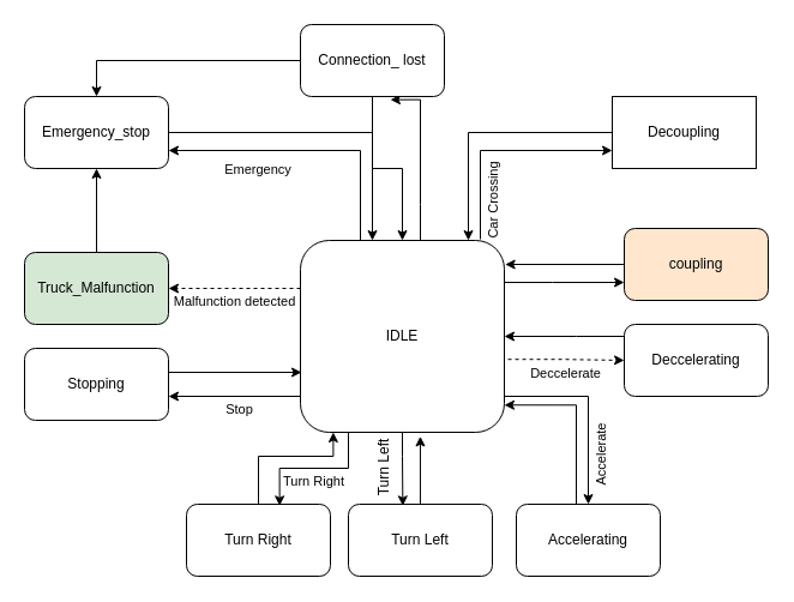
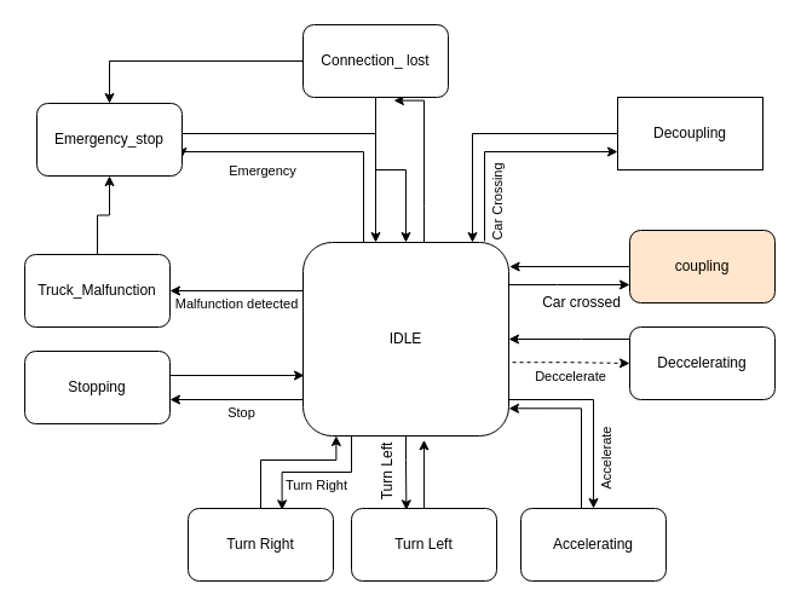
  <mxCell id="0" />
  <mxCell id="1" parent="0" />
  <mxCell id="2" style="edgeStyle=orthogonalEdgeStyle;rounded=0;orthogonalLoop=1;jettySize=auto;html=1;entryX=1;entryY=0.75;entryDx=0;entryDy=0;" edge="1" parent="1" source="18" target="22"><mxGeometry relative="1" as="geometry"><Array as="points"><mxPoint x="300" y="125" /></Array></mxGeometry></mxCell>
  <mxCell id="3" value="Emergency&amp;nbsp;" style="edgeLabel;html=1;align=center;verticalAlign=middle;resizable=0;points=[];" vertex="1" connectable="0" parent="2"><mxGeometry x="0.041" relative="1" as="geometry"><mxPoint x="-38" y="15" as="offset" /></mxGeometry></mxCell>
  <mxCell id="4" style="edgeStyle=orthogonalEdgeStyle;rounded=0;orthogonalLoop=1;jettySize=auto;html=1;entryX=0;entryY=0.75;entryDx=0;entryDy=0;" edge="1" parent="1" target="24"><mxGeometry relative="1" as="geometry"><mxPoint x="400" y="199" as="sourcePoint" /><Array as="points"><mxPoint x="400" y="199" /><mxPoint x="400" y="115" /></Array></mxGeometry></mxCell>
  <mxCell id="5" value="Car Crossing" style="edgeLabel;html=1;align=center;verticalAlign=middle;resizable=0;points=[];rotation=270;" vertex="1" connectable="0" parent="4"><mxGeometry x="-0.429" y="-1" relative="1" as="geometry"><mxPoint x="9" y="22" as="offset" /></mxGeometry></mxCell>
- <mxCell id="6" style="edgeStyle=orthogonalEdgeStyle;rounded=0;orthogonalLoop=1;jettySize=auto;html=1;entryX=1;entryY=0.5;entryDx=0;entryDy=0;dashed=1;" edge="1" parent="1" source="18" target="20"><mxGeometry relative="1" as="geometry"><Array as="points"><mxPoint x="140" y="240" /></Array></mxGeometry></mxCell>
+ <mxCell id="6" style="edgeStyle=orthogonalEdgeStyle;rounded=0;orthogonalLoop=1;jettySize=auto;html=1;entryX=1;entryY=0.5;entryDx=0;entryDy=0;" edge="1" parent="1" source="18" target="20"><mxGeometry relative="1" as="geometry"><Array as="points"><mxPoint x="140" y="240" /></Array></mxGeometry></mxCell>
  <mxCell id="7" value="Malfunction detected" style="edgeLabel;html=1;align=center;verticalAlign=middle;resizable=0;points=[];" vertex="1" connectable="0" parent="6"><mxGeometry x="-0.178" y="1" relative="1" as="geometry"><mxPoint x="-11" y="9" as="offset" /></mxGeometry></mxCell>
  <mxCell id="8" style="edgeStyle=orthogonalEdgeStyle;rounded=0;orthogonalLoop=1;jettySize=auto;html=1;" edge="1" parent="1" source="18"><mxGeometry relative="1" as="geometry"><mxPoint x="270" y="270" as="sourcePoint" /><mxPoint x="140" y="330" as="targetPoint" /><Array as="points"><mxPoint x="140" y="330" /></Array></mxGeometry></mxCell>
  <mxCell id="9" style="edgeStyle=orthogonalEdgeStyle;rounded=0;orthogonalLoop=1;jettySize=auto;html=1;entryX=0;entryY=0.75;entryDx=0;entryDy=0;" edge="1" parent="1" source="18" target="29"><mxGeometry relative="1" as="geometry"><mxPoint x="520" y="260" as="targetPoint" /><Array as="points"><mxPoint x="460" y="235" /><mxPoint x="460" y="235" /></Array></mxGeometry></mxCell>
  <mxCell id="10" style="edgeStyle=orthogonalEdgeStyle;rounded=0;orthogonalLoop=1;jettySize=auto;html=1;entryX=0.5;entryY=0;entryDx=0;entryDy=0;" edge="1" parent="1" source="18" target="32"><mxGeometry relative="1" as="geometry"><Array as="points"><mxPoint x="490" y="330" /></Array></mxGeometry></mxCell>
  <mxCell id="11" value="Accelerate" style="edgeLabel;html=1;align=center;verticalAlign=middle;resizable=0;points=[];rotation=270;" vertex="1" connectable="0" parent="10"><mxGeometry x="0.217" y="-2" relative="1" as="geometry"><mxPoint x="12" y="23" as="offset" /></mxGeometry></mxCell>
  <mxCell id="12" style="edgeStyle=orthogonalEdgeStyle;rounded=0;orthogonalLoop=1;jettySize=auto;html=1;entryX=0;entryY=0.5;entryDx=0;entryDy=0;exitX=1.018;exitY=0.62;exitDx=0;exitDy=0;exitPerimeter=0;dashed=1;" edge="1" parent="1" source="18" target="34"><mxGeometry relative="1" as="geometry" /></mxCell>
  <mxCell id="13" value="Deccelerate" style="edgeLabel;html=1;align=center;verticalAlign=middle;resizable=0;points=[];rotation=0;" vertex="1" connectable="0" parent="12"><mxGeometry x="0.237" y="-1" relative="1" as="geometry"><mxPoint x="-12" y="9" as="offset" /></mxGeometry></mxCell>
  <mxCell id="14" style="edgeStyle=orthogonalEdgeStyle;rounded=0;orthogonalLoop=1;jettySize=auto;html=1;entryX=0.625;entryY=1.044;entryDx=0;entryDy=0;entryPerimeter=0;" edge="1" parent="1" source="18" target="37"><mxGeometry relative="1" as="geometry"><Array as="points"><mxPoint x="350" y="170" /><mxPoint x="350" y="170" /></Array></mxGeometry></mxCell>
  <mxCell id="15" style="edgeStyle=orthogonalEdgeStyle;rounded=0;orthogonalLoop=1;jettySize=auto;html=1;entryX=0.647;entryY=0.022;entryDx=0;entryDy=0;entryPerimeter=0;" edge="1" parent="1" source="18" target="41"><mxGeometry relative="1" as="geometry"><Array as="points"><mxPoint x="290" y="390" /><mxPoint x="233" y="390" /></Array></mxGeometry></mxCell>
  <mxCell id="16" value="Turn Right" style="edgeLabel;html=1;align=center;verticalAlign=middle;resizable=0;points=[];" vertex="1" connectable="0" parent="15"><mxGeometry x="-0.332" y="4" relative="1" as="geometry"><mxPoint x="-20" y="6" as="offset" /></mxGeometry></mxCell>
  <mxCell id="17" style="edgeStyle=orthogonalEdgeStyle;rounded=0;orthogonalLoop=1;jettySize=auto;html=1;entryX=0.378;entryY=0.022;entryDx=0;entryDy=0;entryPerimeter=0;" edge="1" parent="1" source="18" target="39"><mxGeometry relative="1" as="geometry"><Array as="points"><mxPoint x="335" y="380" /><mxPoint x="335" y="380" /></Array></mxGeometry></mxCell>
  <mxCell id="18" value="IDLE" style="rounded=1;whiteSpace=wrap;html=1;" vertex="1" parent="1"><mxGeometry x="250" y="200" width="170" height="160" as="geometry" /></mxCell>
  <mxCell id="19" style="edgeStyle=orthogonalEdgeStyle;rounded=0;orthogonalLoop=1;jettySize=auto;html=1;entryX=0.5;entryY=1;entryDx=0;entryDy=0;" edge="1" parent="1" source="20" target="22"><mxGeometry relative="1" as="geometry" /></mxCell>
- <mxCell id="20" value="Truck_Malfunction" style="rounded=1;whiteSpace=wrap;html=1;fillColor=#d5e8d4;" vertex="1" parent="1"><mxGeometry x="20" y="210" width="120" height="60" as="geometry" /></mxCell>
+ <mxCell id="20" value="Truck_Malfunction" style="rounded=1;whiteSpace=wrap;html=1;" vertex="1" parent="1"><mxGeometry x="20" y="210" width="120" height="60" as="geometry" /></mxCell>
  <mxCell id="21" style="edgeStyle=orthogonalEdgeStyle;rounded=0;orthogonalLoop=1;jettySize=auto;html=1;" edge="1" parent="1" source="22"><mxGeometry relative="1" as="geometry"><mxPoint x="310" y="200" as="targetPoint" /><Array as="points"><mxPoint x="310" y="110" /></Array></mxGeometry></mxCell>
- <mxCell id="22" value="Emergency_stop" style="rounded=1;whiteSpace=wrap;html=1;" vertex="1" parent="1"><mxGeometry x="20" y="80" width="120" height="60" as="geometry" /></mxCell>
+ <mxCell id="22" value="Emergency_stop" style="rounded=1;whiteSpace=wrap;html=1;" vertex="1" parent="1"><mxGeometry x="30" y="85" width="120" height="60" as="geometry" /></mxCell>
  <mxCell id="23" style="edgeStyle=orthogonalEdgeStyle;rounded=0;orthogonalLoop=1;jettySize=auto;html=1;" edge="1" parent="1" source="24"><mxGeometry relative="1" as="geometry"><mxPoint x="390" y="200" as="targetPoint" /><Array as="points"><mxPoint x="390" y="110" /><mxPoint x="390" y="200" /></Array></mxGeometry></mxCell>
  <mxCell id="24" value="Decoupling" style="whiteSpace=wrap;html=1;rounded=0;" vertex="1" parent="1"><mxGeometry x="510" y="80" width="120" height="60" as="geometry" /></mxCell>
  <mxCell id="25" style="edgeStyle=orthogonalEdgeStyle;rounded=0;orthogonalLoop=1;jettySize=auto;html=1;" edge="1" parent="1" source="27"><mxGeometry relative="1" as="geometry"><mxPoint x="251" y="310" as="targetPoint" /><Array as="points"><mxPoint x="251" y="310" /></Array></mxGeometry></mxCell>
  <mxCell id="26" value="Stop" style="edgeLabel;html=1;align=center;verticalAlign=middle;resizable=0;points=[];" vertex="1" connectable="0" parent="25"><mxGeometry x="-0.424" y="-1" relative="1" as="geometry"><mxPoint x="26" y="29" as="offset" /></mxGeometry></mxCell>
  <mxCell id="27" value="Stopping" style="rounded=1;whiteSpace=wrap;html=1;" vertex="1" parent="1"><mxGeometry x="20" y="290" width="120" height="60" as="geometry" /></mxCell>
  <mxCell id="28" style="edgeStyle=orthogonalEdgeStyle;rounded=0;orthogonalLoop=1;jettySize=auto;html=1;entryX=1.004;entryY=0.125;entryDx=0;entryDy=0;entryPerimeter=0;" edge="1" parent="1" source="29" target="18"><mxGeometry relative="1" as="geometry"><mxPoint x="500" y="200" as="targetPoint" /><Array as="points" /></mxGeometry></mxCell>
  <mxCell id="29" value="coupling" style="rounded=1;whiteSpace=wrap;html=1;fillColor=#ffe6cc;" vertex="1" parent="1"><mxGeometry x="520" y="190" width="120" height="60" as="geometry" /></mxCell>
+ <mxCell id="30" value="Car crossed" style="text;html=1;align=center;verticalAlign=middle;resizable=0;points=[];autosize=1;strokeColor=none;fillColor=none;" vertex="1" parent="1"><mxGeometry x="440" y="240" width="80" height="20" as="geometry" /></mxCell>
  <mxCell id="31" style="edgeStyle=orthogonalEdgeStyle;rounded=0;orthogonalLoop=1;jettySize=auto;html=1;entryX=1;entryY=0.858;entryDx=0;entryDy=0;entryPerimeter=0;" edge="1" parent="1" source="32" target="18"><mxGeometry relative="1" as="geometry"><Array as="points"><mxPoint x="480" y="337" /></Array></mxGeometry></mxCell>
  <mxCell id="32" value="Accelerating" style="rounded=1;whiteSpace=wrap;html=1;" vertex="1" parent="1"><mxGeometry x="430" y="420" width="120" height="60" as="geometry" /></mxCell>
  <mxCell id="33" style="edgeStyle=orthogonalEdgeStyle;rounded=0;orthogonalLoop=1;jettySize=auto;html=1;" edge="1" parent="1" source="34"><mxGeometry relative="1" as="geometry"><mxPoint x="420" y="280" as="targetPoint" /><Array as="points"><mxPoint x="480" y="280" /><mxPoint x="480" y="280" /></Array></mxGeometry></mxCell>
  <mxCell id="34" value="Deccelerating" style="rounded=1;whiteSpace=wrap;html=1;" vertex="1" parent="1"><mxGeometry x="520" y="270" width="120" height="60" as="geometry" /></mxCell>
  <mxCell id="35" style="edgeStyle=orthogonalEdgeStyle;rounded=0;orthogonalLoop=1;jettySize=auto;html=1;entryX=0.5;entryY=0;entryDx=0;entryDy=0;" edge="1" parent="1" source="37" target="18"><mxGeometry relative="1" as="geometry" /></mxCell>
  <mxCell id="36" style="edgeStyle=orthogonalEdgeStyle;rounded=0;orthogonalLoop=1;jettySize=auto;html=1;entryX=0.5;entryY=0;entryDx=0;entryDy=0;" edge="1" parent="1" source="37" target="22"><mxGeometry relative="1" as="geometry" /></mxCell>
  <mxCell id="37" value="Connection_ lost" style="rounded=1;whiteSpace=wrap;html=1;" vertex="1" parent="1"><mxGeometry x="250" y="20" width="120" height="60" as="geometry" /></mxCell>
  <mxCell id="38" style="edgeStyle=orthogonalEdgeStyle;rounded=0;orthogonalLoop=1;jettySize=auto;html=1;entryX=0.588;entryY=1.021;entryDx=0;entryDy=0;entryPerimeter=0;" edge="1" parent="1" source="39" target="18"><mxGeometry relative="1" as="geometry" /></mxCell>
  <mxCell id="39" value="Turn Left" style="rounded=1;whiteSpace=wrap;html=1;" vertex="1" parent="1"><mxGeometry x="290" y="420" width="120" height="60" as="geometry" /></mxCell>
  <mxCell id="40" style="edgeStyle=orthogonalEdgeStyle;rounded=0;orthogonalLoop=1;jettySize=auto;html=1;entryX=0.161;entryY=1;entryDx=0;entryDy=0;entryPerimeter=0;" edge="1" parent="1" source="41" target="18"><mxGeometry relative="1" as="geometry"><Array as="points"><mxPoint x="215" y="380" /><mxPoint x="277" y="380" /></Array></mxGeometry></mxCell>
  <mxCell id="41" value="Turn Right" style="rounded=1;whiteSpace=wrap;html=1;" vertex="1" parent="1"><mxGeometry x="155" y="420" width="120" height="60" as="geometry" /></mxCell>
  <mxCell id="42" value="Turn Left" style="text;html=1;align=center;verticalAlign=middle;resizable=0;points=[];autosize=1;strokeColor=none;fillColor=none;rotation=270;" vertex="1" parent="1"><mxGeometry x="290" y="380" width="60" height="20" as="geometry" /></mxCell>
